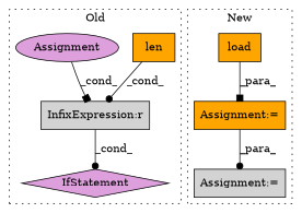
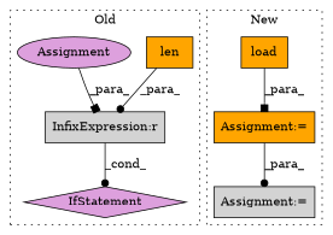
  digraph {
    node [a=32 fillcolor=orange l=1 shape=box style=filled]
    edge [arrowhead=dot]
    n1 [l="4,1" label=len s="3180,3196"]
    n2 [a=25 fillcolor=plum l="4,2" label=IfStatement s="3175,3231" shape=diamond]
    n3 [a=27 fillcolor=lightgrey l=3 label="InfixExpression:r" s=3197]
    n4 [a=34 fillcolor=plum label=Assignment s=3200 shape=ellipse]
    n5 [l="5,1" label=load s="3965,3999"]
    n6 [a=7 fillcolor=lightgrey l="61,2" label="Assignment:=" s="4010,4091"]
    n7 [a=7 label="Assignment:=" s=3958]
    subgraph cluster_1 {
      label=Old
      style=dotted
      n1
      n2
      n3
      n4
    }
    subgraph cluster_2 {
      label=New
      style=dotted
      n5
      n6
      n7
    }
-   n1 -> n3 [label=_cond_]
+   n1 -> n3 [label=_para_]
    n3 -> n2 [label=_cond_]
-   n4 -> n3 [arrowhead=box label=_cond_]
+   n4 -> n3 [arrowhead=box label=_para_]
    n5 -> n7 [arrowhead=box label=_para_]
    n7 -> n6 [label=_para_]
  }
